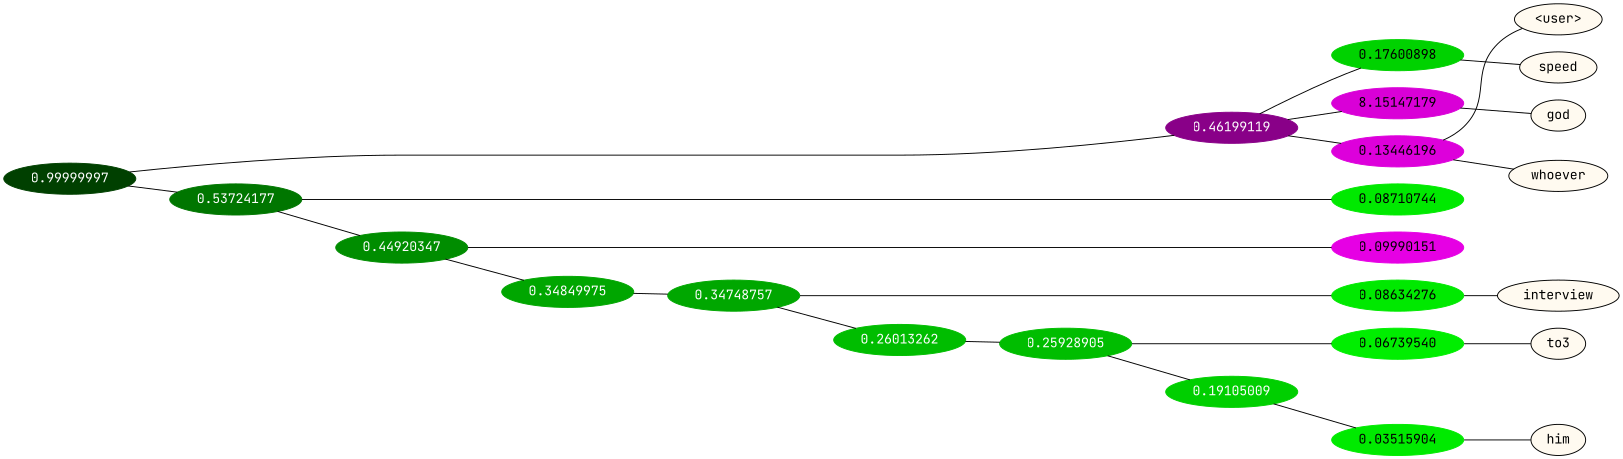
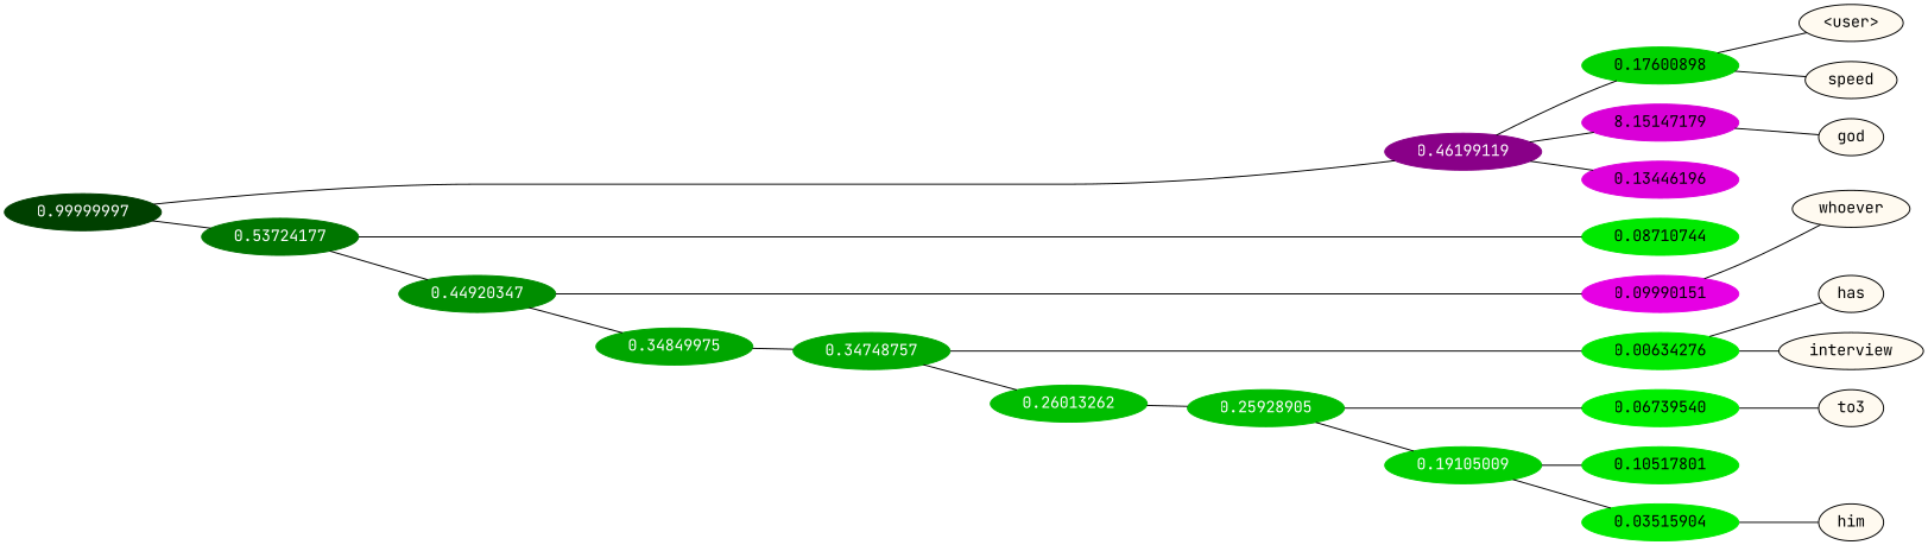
  graph {
    fontname="JetBrains Mono"
    rankdir=LR
    node [color=black fontname="JetBrains Mono" format=png nodesep=0.001 ordering=out overlap_scaling=0.01 ranksep=0.001 style=filled fontcolor=black]
    edge [fontname="JetBrains Mono"]
    n1 [fillcolor=floralwhite height=0.15 label="\<user\>" style="filled,solid" width=0.15 fontcolor=""]
    n2 [fillcolor=floralwhite height=0.15 label=god style="filled,solid" width=0.15 fontcolor=""]
    n3 [fillcolor=floralwhite height=0.15 label=speed style="filled,solid" width=0.15 fontcolor=""]
    n4 [fillcolor=floralwhite height=0.15 label=whoever style="filled,solid" width=0.15 fontcolor=""]
+   n5 [fillcolor=floralwhite height=0.15 label=has style="filled,solid" width=0.15 fontcolor=""]
    n6 [fillcolor=floralwhite height=0.15 label=to3 style="filled,solid" width=0.15 fontcolor=""]
    n7 [fillcolor=floralwhite height=0.15 label=interview style="filled,solid" width=0.15 fontcolor=""]
    n8 [fillcolor=floralwhite height=0.15 label=him style="filled,solid" width=0.15 fontcolor=""]
    n9 [color="0.334 1.000 0.824" height=0.15 label=0.17600898 width=0.15]
    n10 [color="0.835 1.000 0.849" height=0.15 label=8.15147179 width=0.15]
    n11 [color="0.835 1.000 0.866" height=0.15 label=0.13446196 width=0.15]
    n12 [color="0.334 1.000 0.913" height=0.15 label=0.08710744 width=0.15]
    n13 [color="0.835 1.000 0.900" height=0.15 label=0.09990151 width=0.15]
-   n14 [color="0.334 1.000 0.914" height=0.15 label=0.08634276 width=0.15]
+   n14 [color="0.334 1.000 0.914" height=0.15 label=0.00634276 width=0.15]
    n15 [color="0.334 1.000 0.933" height=0.15 label=0.06739540 width=0.15]
+   n16 [color="0.334 1.000 0.895" height=0.15 label=0.10517801 width=0.15]
    n17 [color="0.334 1.000 0.915" height=0.15 label=0.03515904 width=0.15]
    n18 [color="0.334 1.000 0.250" fontcolor=grey99 height=0.15 label=0.99999997 width=0.15]
    n19 [color="0.835 1.000 0.538" fontcolor=grey99 height=0.15 label=0.46199119 width=0.15]
    n20 [color="0.334 1.000 0.463" fontcolor=grey99 height=0.15 label=0.53724177 width=0.15]
    n21 [color="0.334 1.000 0.551" fontcolor=grey99 height=0.15 label=0.44920347 width=0.15]
    n22 [color="0.334 1.000 0.652" fontcolor=grey99 height=0.15 label=0.34849975 width=0.15]
    n23 [color="0.334 1.000 0.653" fontcolor=grey99 height=0.15 label=0.34748757 width=0.15]
    n24 [color="0.334 1.000 0.740" fontcolor=grey99 height=0.15 label=0.26013262 width=0.15]
    n25 [color="0.334 1.000 0.741" fontcolor=grey99 height=0.15 label=0.25928905 width=0.15]
    n26 [color="0.334 1.000 0.809" fontcolor=grey99 height=0.15 label=0.19105009 width=0.15]
    subgraph sub_1 {
      rank=same
      n1
      n2
      n3
      n4
+     n5
      n6
      n7
      n8
    }
    subgraph sub_2 {
      rank=same
      n9
      n10
      n11
      n12
      n13
      n14
      n15
+     n16
      n17
    }
-   n11 -- n1
+   n9 -- n1
    n9 -- n3
    n10 -- n2
-   n11 -- n4
+   n13 -- n4
+   n14 -- n5
    n14 -- n7
    n15 -- n6
    n17 -- n8
    n18 -- n19
    n18 -- n20
    n19 -- n9
    n19 -- n10
    n19 -- n11
    n20 -- n12
    n20 -- n21
    n21 -- n13
    n21 -- n22
    n22 -- n23
    n23 -- n14
    n23 -- n24
    n24 -- n25
    n25 -- n15
    n25 -- n26
+   n26 -- n16
    n26 -- n17
  }
